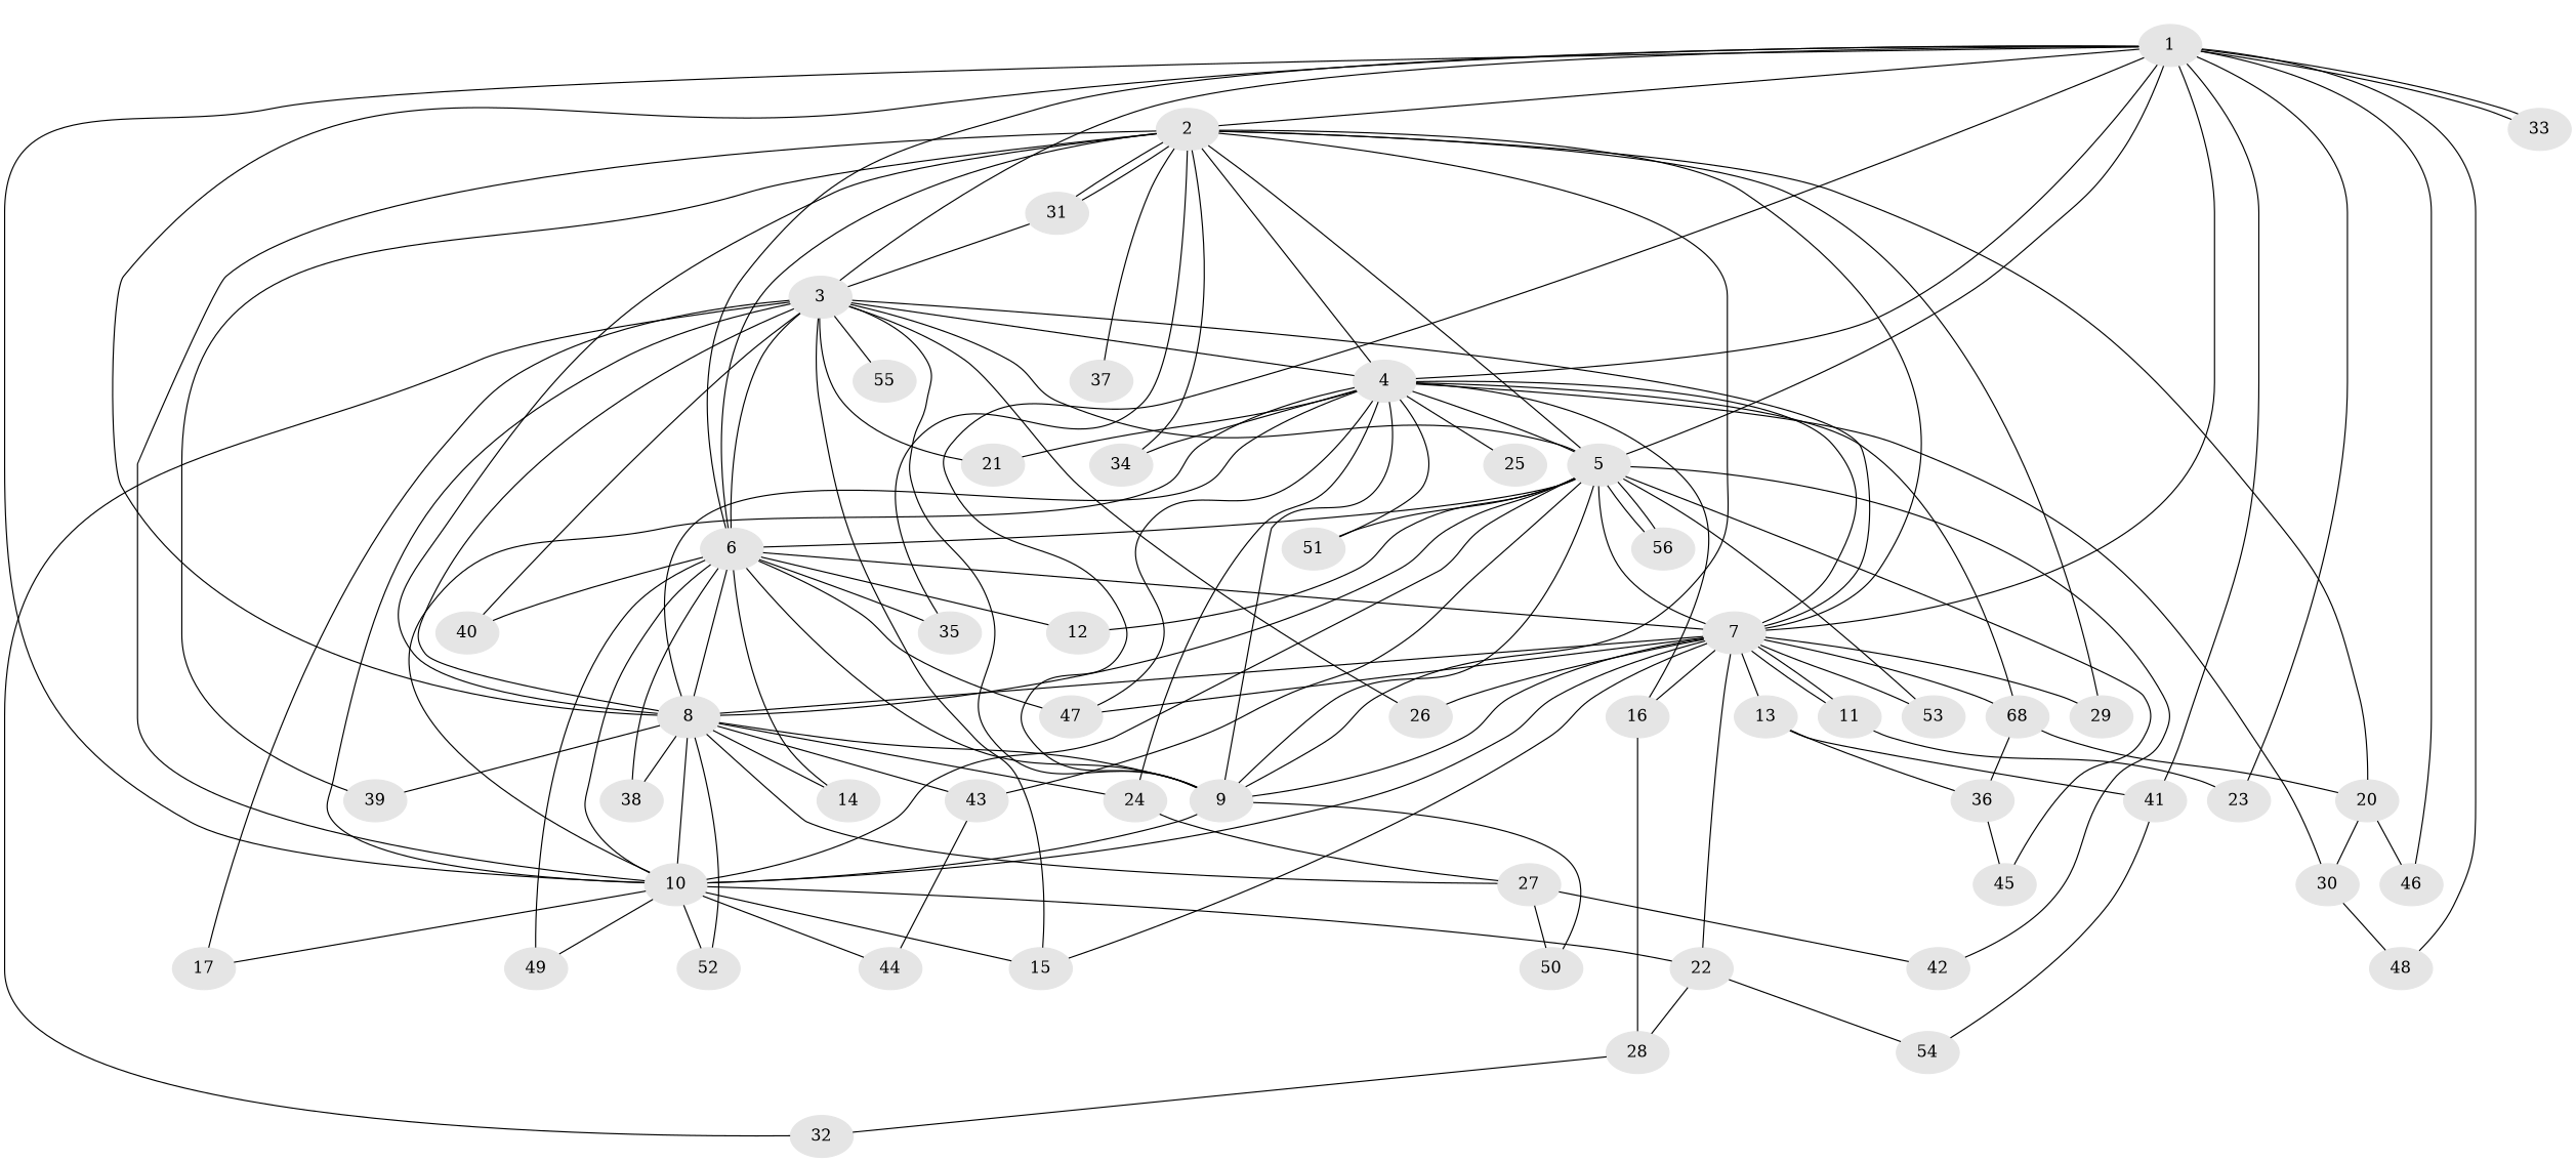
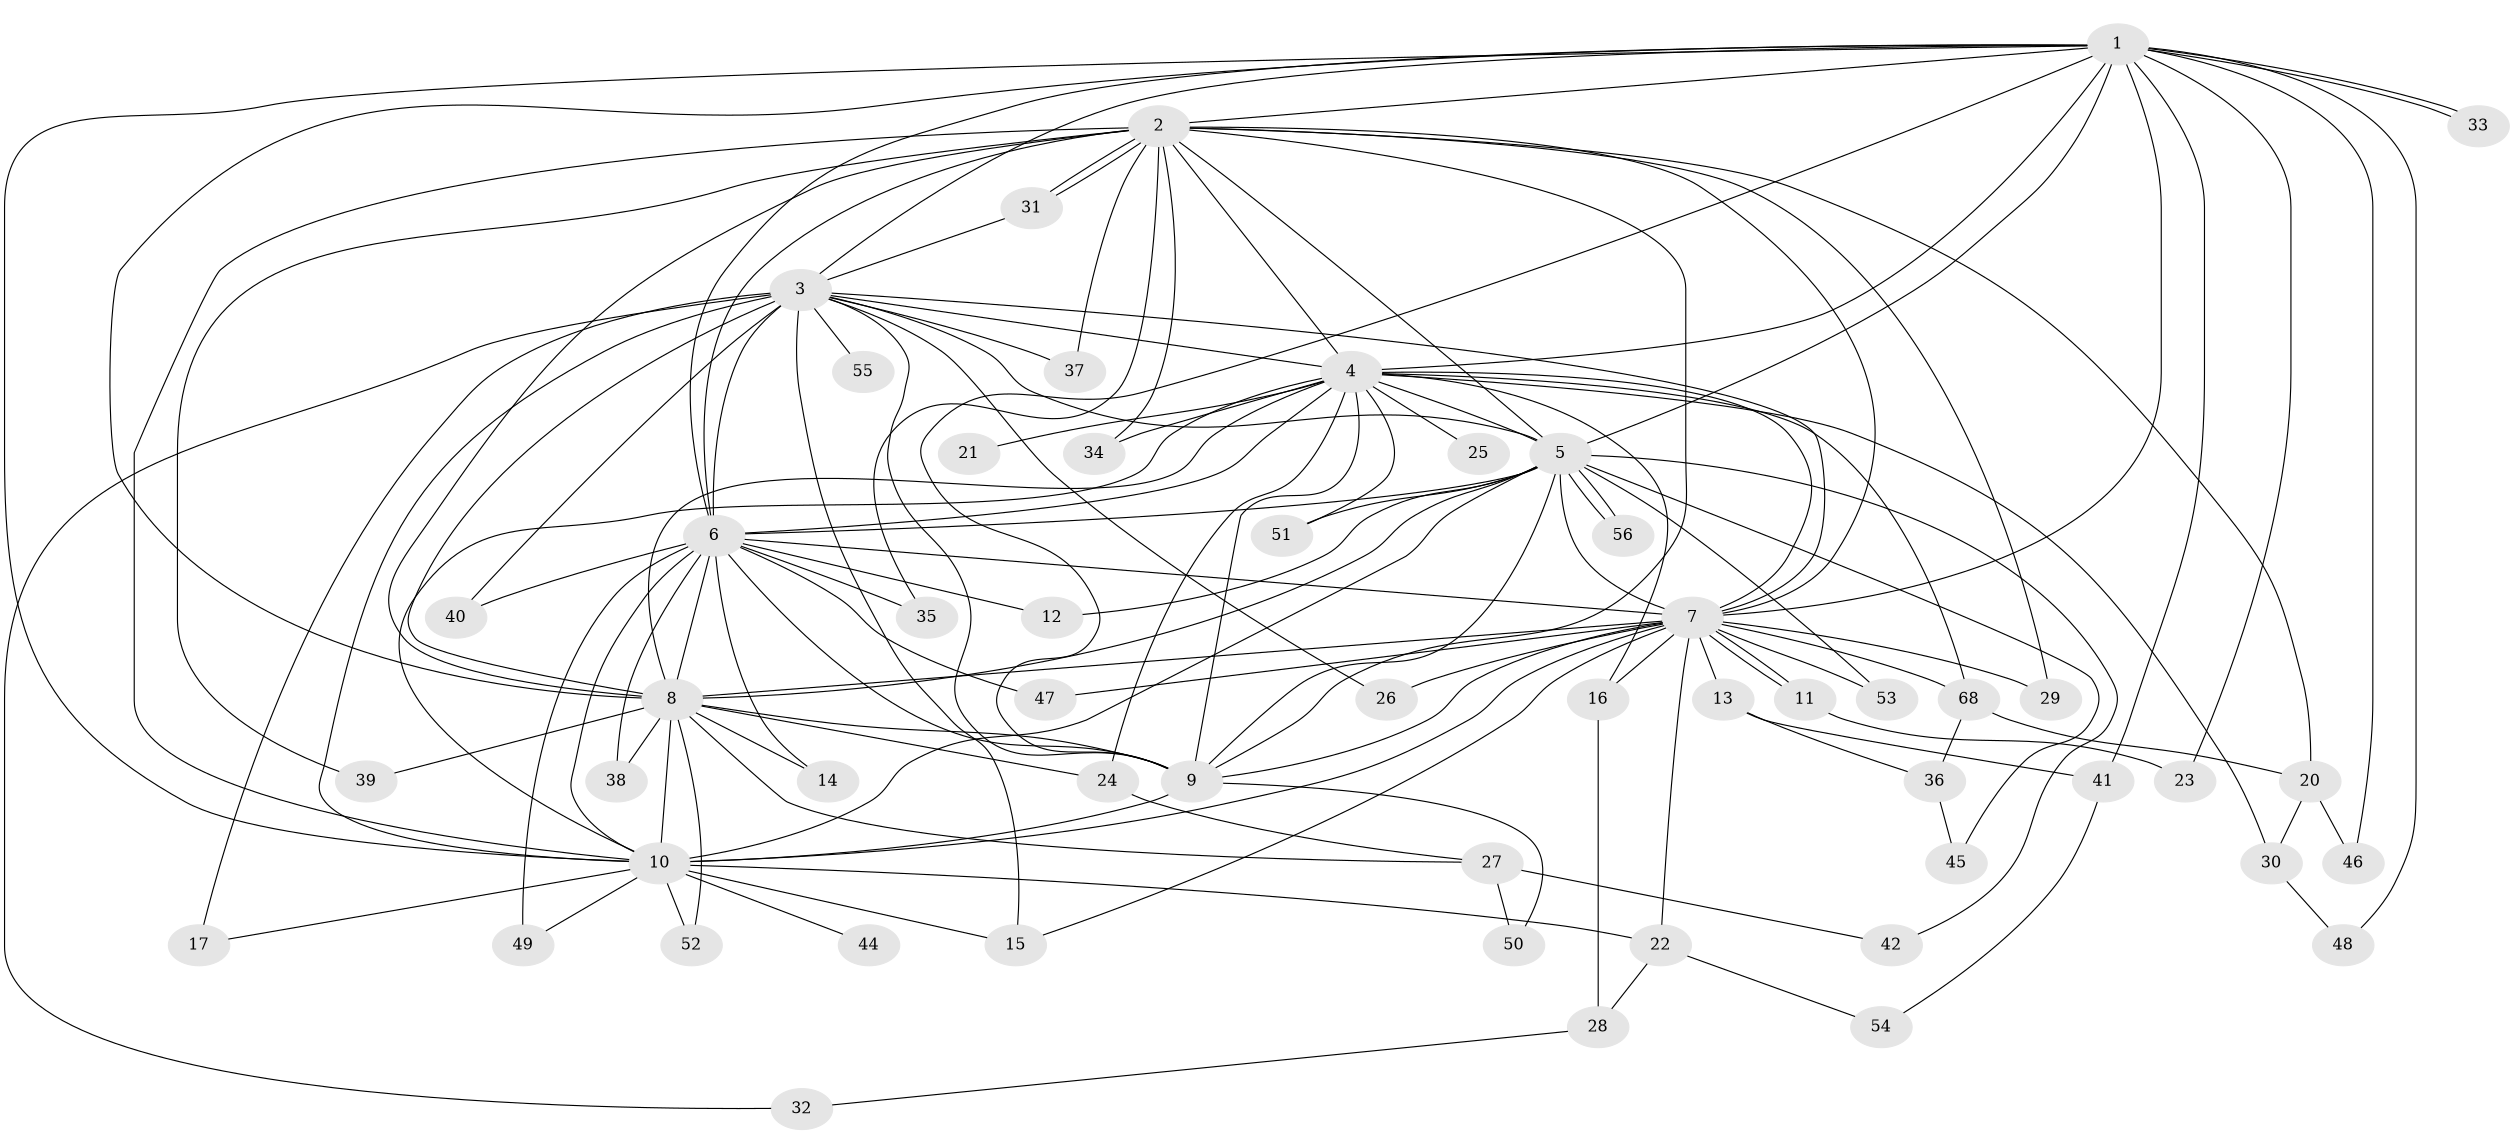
  graph {
    node [color=gray90 style=filled]
    1
    2
    3
    4
    5
    6
    7
    8
    9
    10
    23
    33
    41
    46
    48
    20
    29
    31
    34
    35
    37
    39
    15
    17
    26
    32
    40
    55
    16
    n30 [label=68]
    21
    24
    25
    30
    51
    12
    42
-   43
    45
    53
    56
    14
    38
    47
    49
    11
    13
    22
    27
    52
    50
    44
    54
    28
    36
    1 -- 2
    1 -- 3
    1 -- 4
    1 -- 5
    1 -- 6
    1 -- 7
    1 -- 8
    1 -- 9
    1 -- 10
    1 -- 23
    1 -- 33
    1 -- 33
    1 -- 41
    1 -- 46
    1 -- 48
    2 -- 4
    2 -- 5
    2 -- 6
    2 -- 7
    2 -- 8
    2 -- 9
    2 -- 10
    2 -- 20
    2 -- 29
    2 -- 31
    2 -- 31
    2 -- 34
    2 -- 35
    2 -- 37
    2 -- 39
    3 -- 4
    3 -- 5
    3 -- 6
    3 -- 7
    3 -- 8
    3 -- 9
    3 -- 10
-   3 -- 21
+   3 -- 37
    3 -- 15
    3 -- 17
    3 -- 26
    3 -- 32
    3 -- 40
    3 -- 55
    4 -- 5
-   4 -- 47
+   4 -- 6
    4 -- 7
    4 -- 8
    4 -- 9
    4 -- 10
    4 -- 34
    4 -- 16
    4 -- n30
    4 -- 21
    4 -- 24
    4 -- 25
    4 -- 30
    4 -- 51
    5 -- 6
    5 -- 7
    5 -- 8
    5 -- 9
    5 -- 10
    5 -- 51
    5 -- 12
    5 -- 42
-   5 -- 43
    5 -- 45
    5 -- 53
    5 -- 56
    5 -- 56
    6 -- 7
    6 -- 8
    6 -- 9
    6 -- 10
    6 -- 35
    6 -- 40
    6 -- 12
    6 -- 14
    6 -- 38
    6 -- 47
    6 -- 49
    7 -- 8
    7 -- 9
    7 -- 10
    7 -- 29
    7 -- 15
    7 -- 26
    7 -- 16
    7 -- n30
    7 -- 53
    7 -- 47
    7 -- 11
    7 -- 11
    7 -- 13
    7 -- 22
    8 -- 9
    8 -- 10
    8 -- 39
    8 -- 24
-   8 -- 43
    8 -- 14
    8 -- 38
    8 -- 27
    8 -- 52
    9 -- 10
    9 -- 50
    10 -- 15
    10 -- 17
    10 -- 49
    10 -- 22
    10 -- 52
    10 -- 44
    41 -- 54
    20 -- 46
    20 -- 30
    31 -- 3
    16 -- 28
    n30 -- 20
    n30 -- 36
    24 -- 27
    30 -- 48
-   43 -- 44
    11 -- 23
    13 -- 41
    13 -- 36
    22 -- 54
    22 -- 28
    27 -- 42
    27 -- 50
    28 -- 32
    36 -- 45
  }
